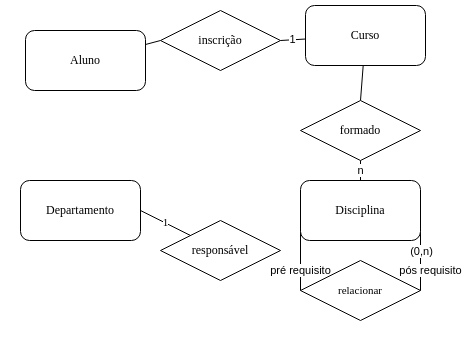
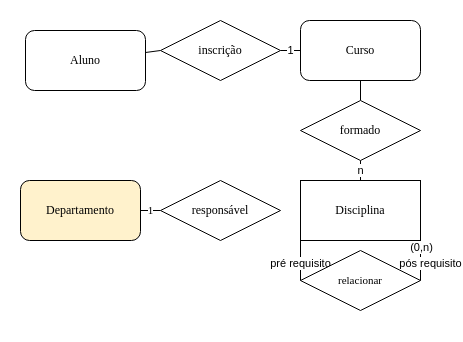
  <mxCell id="0" />
  <mxCell id="1" parent="0" />
- <mxCell id="2" value="Departamento" style="rounded=1;whiteSpace=wrap;html=1;fontFamily=Comic Sans MS;" vertex="1" parent="1"><mxGeometry x="20" y="180" width="120" height="60" as="geometry" /></mxCell>
+ <mxCell id="2" value="Departamento" style="rounded=1;whiteSpace=wrap;html=1;fontFamily=Comic Sans MS;fillColor=#fff2cc;" vertex="1" parent="1"><mxGeometry x="20" y="180" width="120" height="60" as="geometry" /></mxCell>
  <mxCell id="3" value="pré requisito" style="edgeStyle=none;shape=connector;rounded=0;orthogonalLoop=1;jettySize=auto;html=1;exitX=0;exitY=0.75;exitDx=0;exitDy=0;entryX=0;entryY=0.5;entryDx=0;entryDy=0;labelBackgroundColor=default;strokeColor=default;fontFamily=Helvetica;fontSize=11;fontColor=default;endArrow=none;endFill=0;" edge="1" parent="1" source="7" target="10"><mxGeometry x="0.385" relative="1" as="geometry"><mxPoint as="offset" /></mxGeometry></mxCell>
  <mxCell id="4" value="pós requisito" style="edgeStyle=none;shape=connector;rounded=0;orthogonalLoop=1;jettySize=auto;html=1;exitX=1;exitY=0.75;exitDx=0;exitDy=0;entryX=1;entryY=0.5;entryDx=0;entryDy=0;labelBackgroundColor=default;strokeColor=default;fontFamily=Helvetica;fontSize=11;fontColor=default;endArrow=none;endFill=0;" edge="1" parent="1" source="7" target="10"><mxGeometry x="0.385" y="10" relative="1" as="geometry"><mxPoint as="offset" /></mxGeometry></mxCell>
  <mxCell id="5" value="(0,n)" style="edgeLabel;html=1;align=center;verticalAlign=middle;resizable=0;points=[];fontSize=11;fontFamily=Helvetica;fontColor=default;" vertex="1" connectable="0" parent="4"><mxGeometry x="-0.228" relative="1" as="geometry"><mxPoint as="offset" /></mxGeometry></mxCell>
  <mxCell id="6" value="n" style="edgeStyle=none;shape=connector;rounded=0;orthogonalLoop=1;jettySize=auto;html=1;labelBackgroundColor=default;strokeColor=default;fontFamily=Helvetica;fontSize=11;fontColor=default;endArrow=none;endFill=0;" edge="1" parent="1" source="7"><mxGeometry relative="1" as="geometry"><mxPoint x="360" y="160" as="targetPoint" /></mxGeometry></mxCell>
- <mxCell id="7" value="Disciplina" style="rounded=1;whiteSpace=wrap;html=1;fontFamily=Comic Sans MS;" vertex="1" parent="1"><mxGeometry x="300" y="180" width="120" height="60" as="geometry" /></mxCell>
+ <mxCell id="7" value="Disciplina" style="whiteSpace=wrap;html=1;fontFamily=Comic Sans MS;rounded=0;" vertex="1" parent="1"><mxGeometry x="300" y="180" width="120" height="60" as="geometry" /></mxCell>
  <mxCell id="8" value="1" style="edgeStyle=none;shape=connector;rounded=0;orthogonalLoop=1;jettySize=auto;html=1;labelBackgroundColor=default;strokeColor=default;fontFamily=Comic Sans MS;fontSize=11;fontColor=default;endArrow=none;endFill=0;" edge="1" parent="1" source="9"><mxGeometry relative="1" as="geometry"><mxPoint x="140" y="210" as="targetPoint" /></mxGeometry></mxCell>
- <mxCell id="9" value="responsável" style="shape=rhombus;perimeter=rhombusPerimeter;whiteSpace=wrap;html=1;align=center;fontFamily=Comic Sans MS;" vertex="1" parent="1"><mxGeometry x="160" y="220" width="120" height="60" as="geometry" /></mxCell>
- <mxCell id="10" value="relacionar" style="shape=rhombus;perimeter=rhombusPerimeter;whiteSpace=wrap;html=1;align=center;fontFamily=Comic Sans MS;fontSize=11;fontColor=default;" vertex="1" parent="1"><mxGeometry x="300" y="260" width="120" height="60" as="geometry" /></mxCell>
+ <mxCell id="9" value="responsável" style="shape=rhombus;perimeter=rhombusPerimeter;whiteSpace=wrap;html=1;align=center;fontFamily=Comic Sans MS;" vertex="1" parent="1"><mxGeometry x="160" y="180" width="120" height="60" as="geometry" /></mxCell>
+ <mxCell id="10" value="relacionar" style="shape=rhombus;perimeter=rhombusPerimeter;whiteSpace=wrap;html=1;align=center;fontFamily=Comic Sans MS;fontSize=11;fontColor=default;" vertex="1" parent="1"><mxGeometry x="300" y="250" width="120" height="60" as="geometry" /></mxCell>
  <mxCell id="11" style="edgeStyle=none;shape=connector;rounded=0;orthogonalLoop=1;jettySize=auto;html=1;entryX=0.5;entryY=0;entryDx=0;entryDy=0;labelBackgroundColor=default;strokeColor=default;fontFamily=Helvetica;fontSize=11;fontColor=default;endArrow=none;endFill=0;" edge="1" parent="1" source="13" target="14"><mxGeometry relative="1" as="geometry" /></mxCell>
  <mxCell id="12" value="1" style="edgeStyle=none;shape=connector;rounded=0;orthogonalLoop=1;jettySize=auto;html=1;entryX=1;entryY=0.5;entryDx=0;entryDy=0;labelBackgroundColor=default;strokeColor=default;fontFamily=Helvetica;fontSize=11;fontColor=default;endArrow=none;endFill=0;" edge="1" parent="1" source="13" target="17"><mxGeometry relative="1" as="geometry" /></mxCell>
- <mxCell id="13" value="Curso" style="rounded=1;whiteSpace=wrap;html=1;fontFamily=Comic Sans MS;" vertex="1" parent="1"><mxGeometry x="305" y="5" width="120" height="60" as="geometry" /></mxCell>
+ <mxCell id="13" value="Curso" style="rounded=1;whiteSpace=wrap;html=1;fontFamily=Comic Sans MS;" vertex="1" parent="1"><mxGeometry x="300" y="20" width="120" height="60" as="geometry" /></mxCell>
  <mxCell id="14" value="formado" style="shape=rhombus;perimeter=rhombusPerimeter;whiteSpace=wrap;html=1;align=center;fontFamily=Comic Sans MS;" vertex="1" parent="1"><mxGeometry x="300" y="100" width="120" height="60" as="geometry" /></mxCell>
  <mxCell id="15" style="edgeStyle=none;shape=connector;rounded=0;orthogonalLoop=1;jettySize=auto;html=1;entryX=0;entryY=0.5;entryDx=0;entryDy=0;labelBackgroundColor=default;strokeColor=default;fontFamily=Helvetica;fontSize=11;fontColor=default;endArrow=none;endFill=0;" edge="1" parent="1" source="16" target="17"><mxGeometry relative="1" as="geometry" /></mxCell>
  <mxCell id="16" value="Aluno" style="rounded=1;whiteSpace=wrap;html=1;fontFamily=Comic Sans MS;" vertex="1" parent="1"><mxGeometry x="25" y="30" width="120" height="60" as="geometry" /></mxCell>
- <mxCell id="17" value="inscrição" style="shape=rhombus;perimeter=rhombusPerimeter;whiteSpace=wrap;html=1;align=center;fontFamily=Comic Sans MS;" vertex="1" parent="1"><mxGeometry x="160" y="10" width="120" height="60" as="geometry" /></mxCell>
+ <mxCell id="17" value="inscrição" style="shape=rhombus;perimeter=rhombusPerimeter;whiteSpace=wrap;html=1;align=center;fontFamily=Comic Sans MS;" vertex="1" parent="1"><mxGeometry x="160" y="20" width="120" height="60" as="geometry" /></mxCell>
